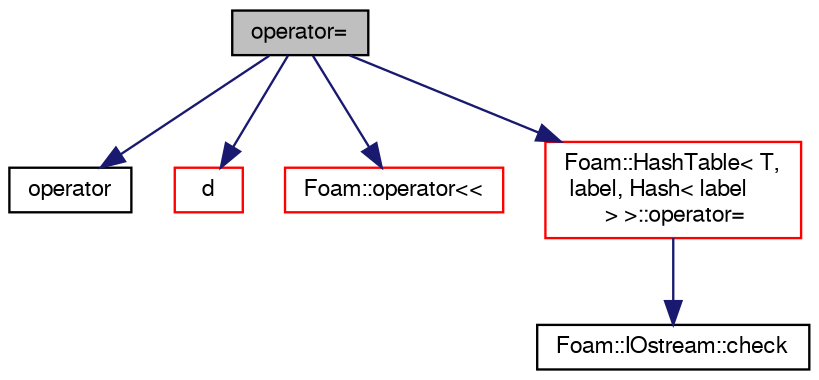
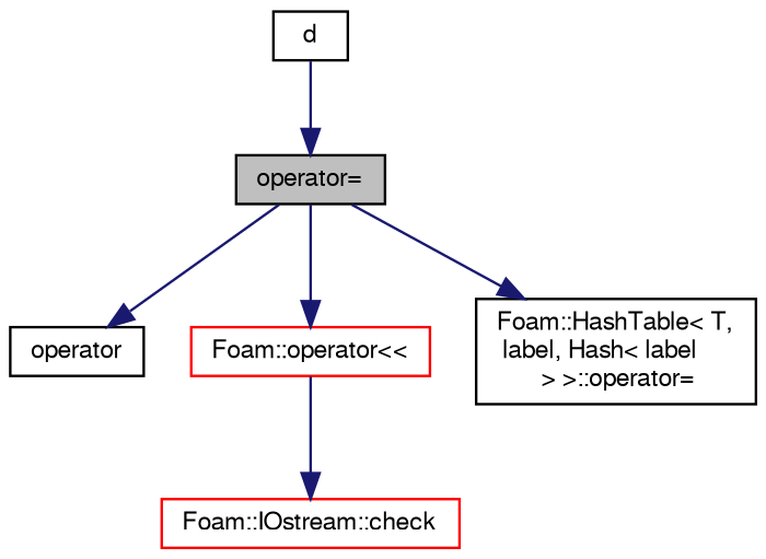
  digraph {
    rankdir=TB
    node [color=black fontname=FreeSans fontsize=10 shape=record]
    edge [color=midnightblue fontname=FreeSans fontsize=10 labelfontname=FreeSans labelfontsize=10 style=solid]
    n1 [fillcolor=grey75 fontcolor=black height=0.2 label="operator=" style=filled width=0.4]
    n2 [height=0.2 label=operator width=0.4]
-   n3 [color=red height=0.2 label=d width=0.4]
+   n3 [height=0.2 label=d width=0.4]
    n4 [color=red height=0.2 label="Foam::operator\<\<" width=0.4]
-   n5 [color=red height=0.2 label="Foam::HashTable\< T,\l label, Hash\< label\l \> \>::operator=" width=0.4]
-   n6 [height=0.2 label="Foam::IOstream::check" width=0.4]
+   n5 [height=0.2 label="Foam::HashTable\< T,\l label, Hash\< label\l \> \>::operator=" width=0.4]
+   n6 [color=red height=0.2 label="Foam::IOstream::check" width=0.4]
    n1 -> n2
-   n1 -> n3
+   n3 -> n1
    n1 -> n4
    n1 -> n5
-   n5 -> n6
+   n4 -> n6
  }
